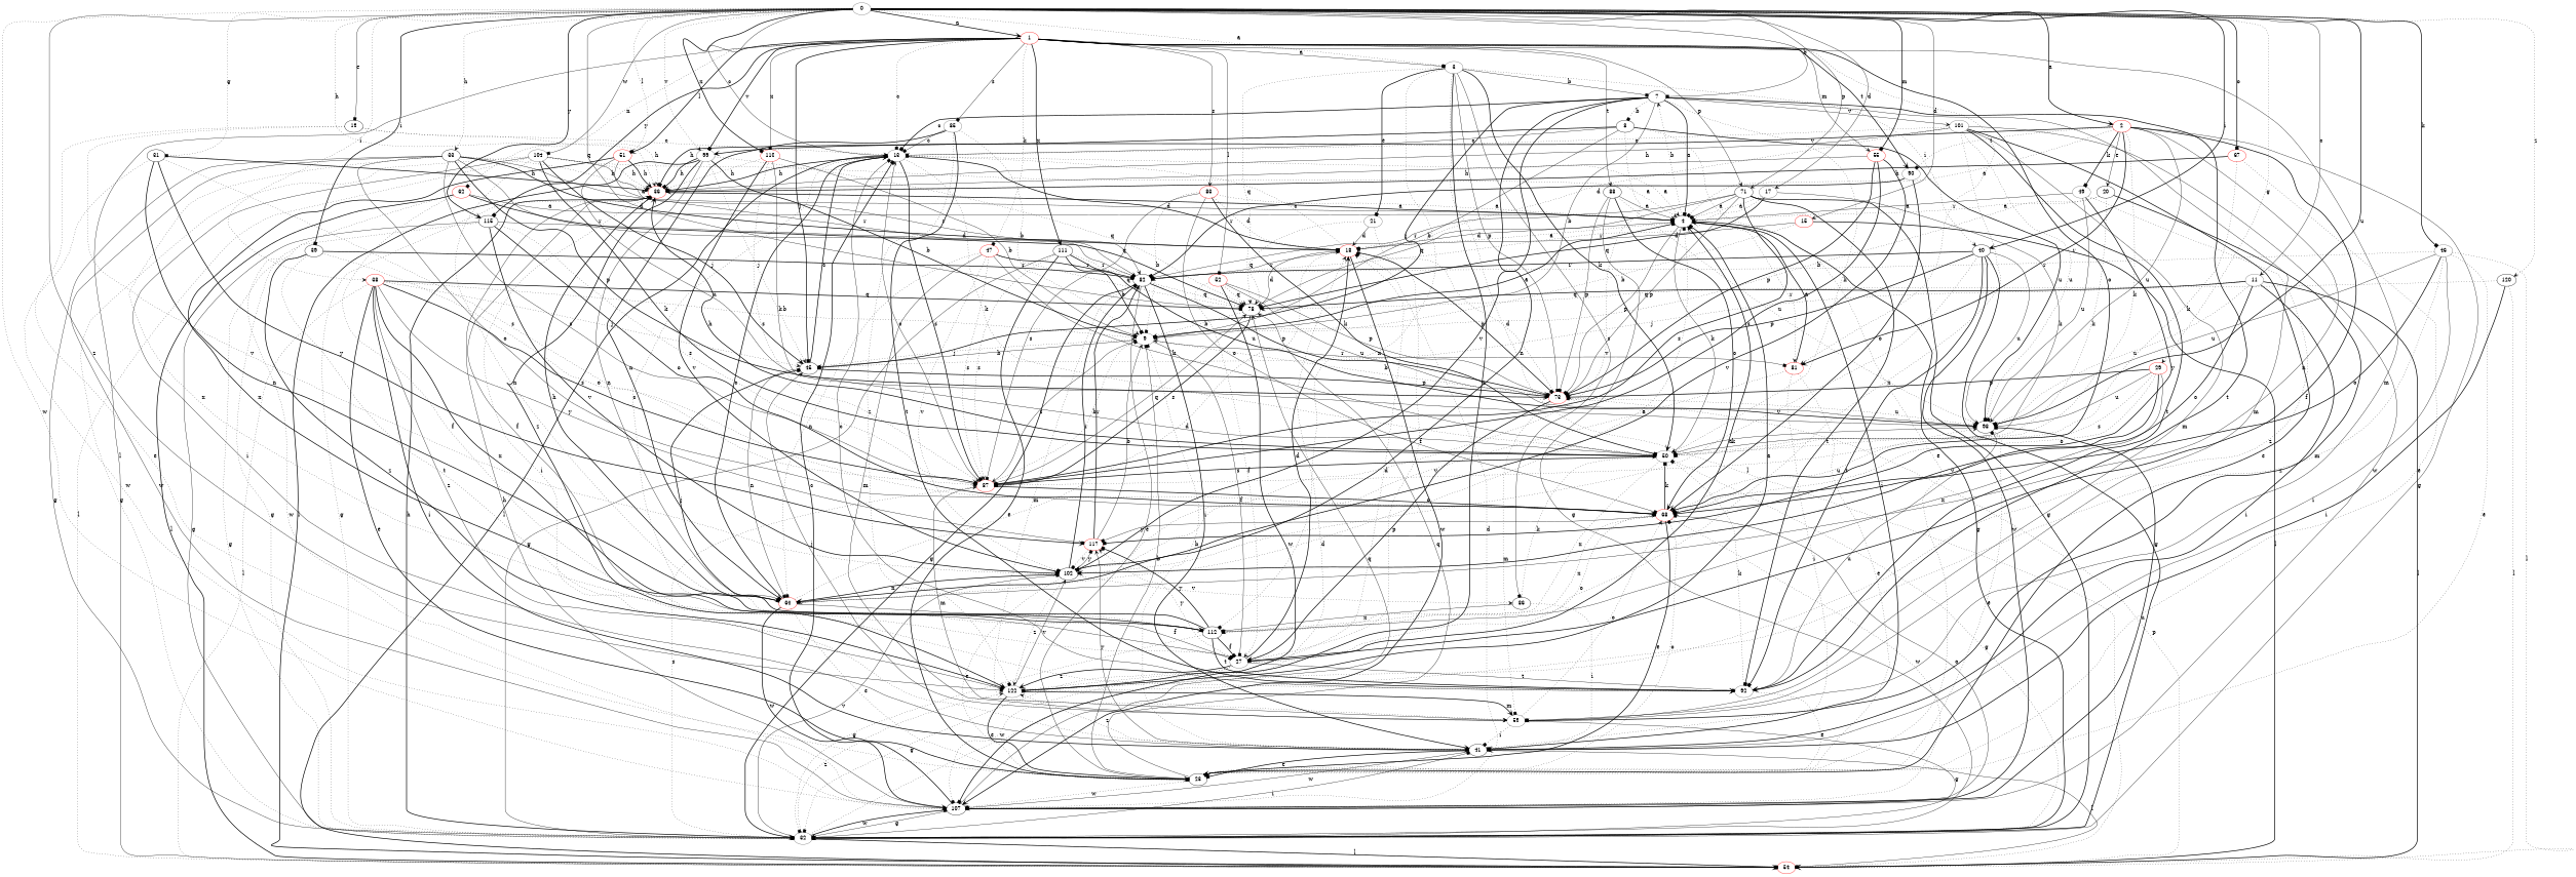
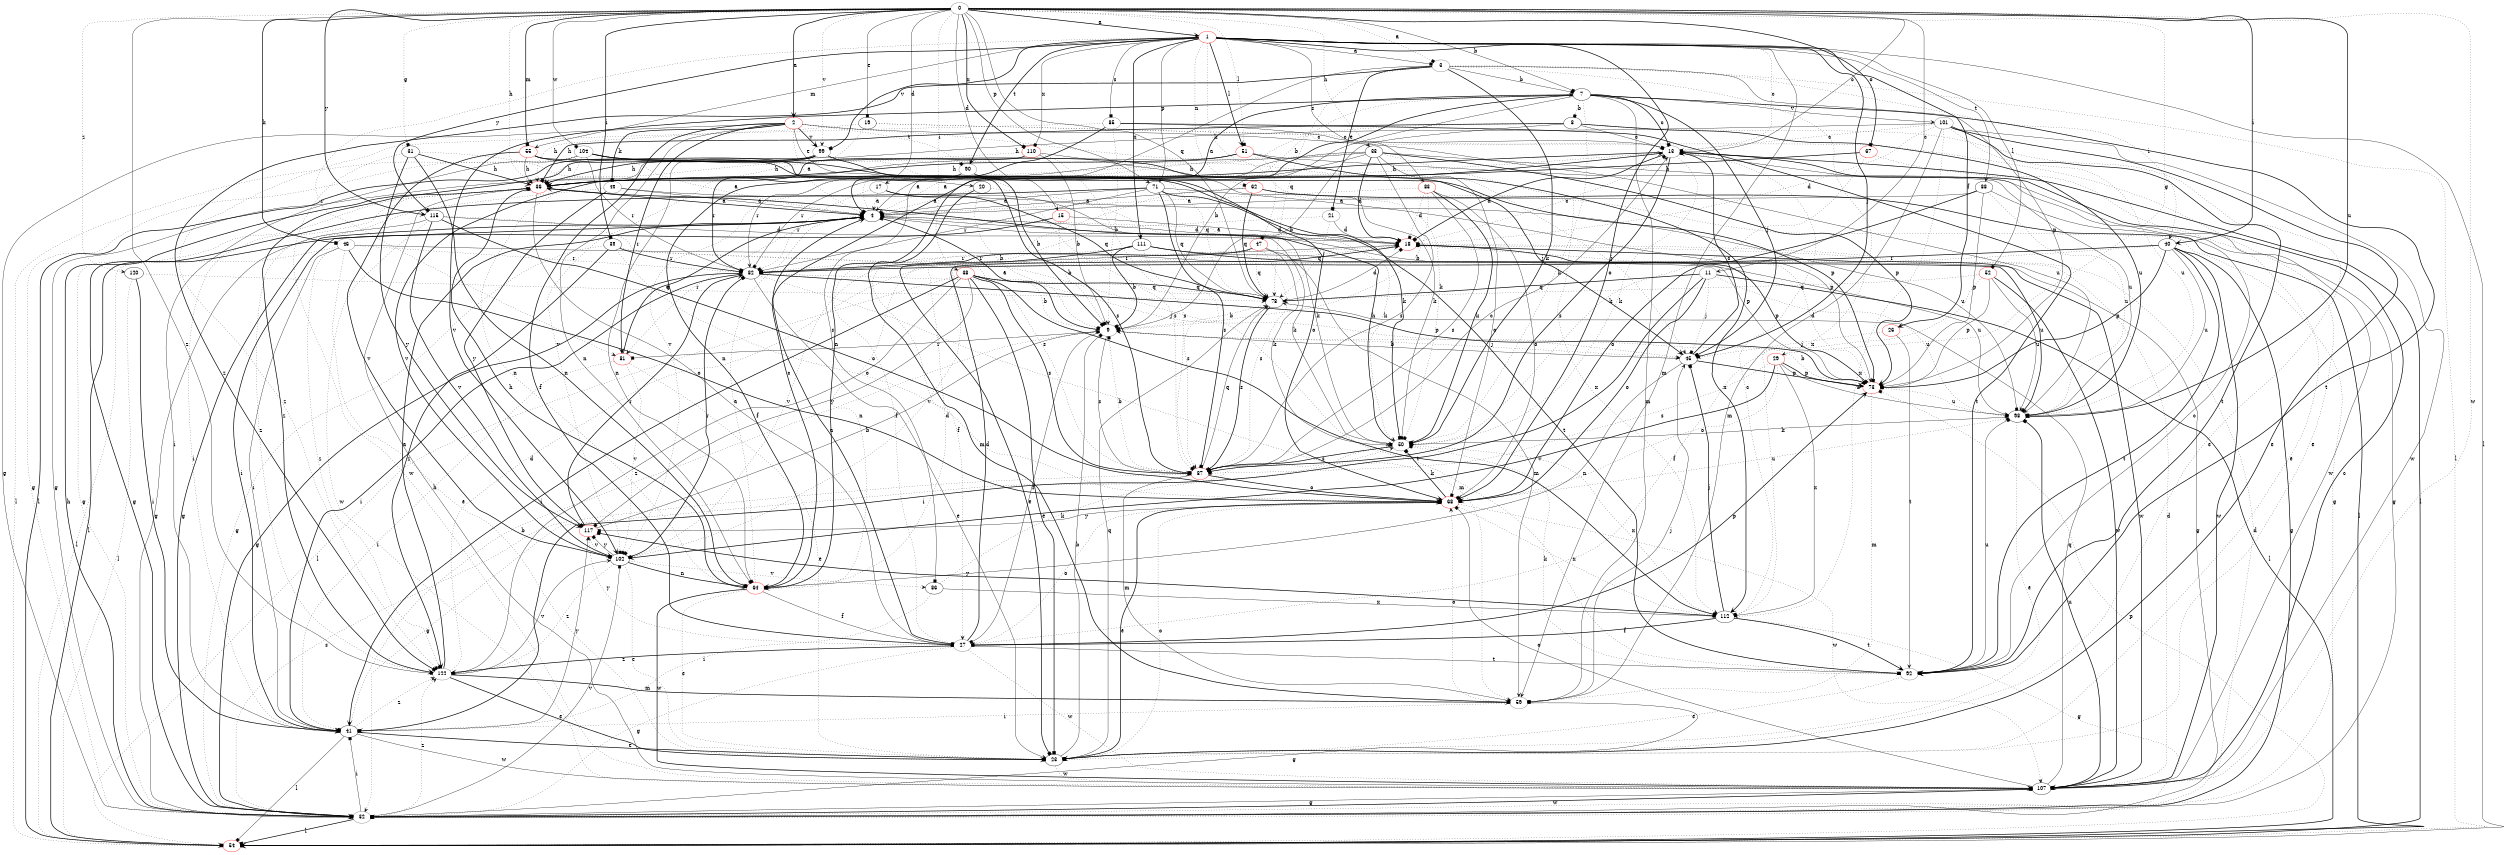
  strict digraph {
    node [color=black]
    edge [arrowhead=box style=dotted]
    0 [color=gray40]
    1 [color=red]
    2 [color=red]
    3 [color=gray40]
    7
    11 [color=gray40]
    13 [color=gray40]
    15 [color=red]
    17 [color=gray40]
    19
    29 [color=red]
    31
    33
    36 [color=red]
    38 [color=red]
    39
    40
    46 [color=gray40]
    51 [color=red]
    55 [color=red]
    67 [color=red]
    71
    78
    98
    99 [color=gray40]
    104 [color=gray40]
    107
    110 [color=red]
    115
    120
    122 [color=gray40]
+   26 [color=red]
    45
    47 [color=red]
    52 [color=red]
    54 [color=red]
    59 [color=gray40]
    62 [color=red]
    68 [color=red]
    81 [color=red]
    83 [color=red]
    85 [color=gray40]
    88
    90 [color=gray40]
    111
    4
    20
    27 [color=gray40]
    32 [color=gray40]
    49 [color=gray40]
    50 [color=gray40]
    64 [color=red]
    21 [color=gray40]
    73 [color=red]
    86
    112
    8
    9 [color=gray40]
    92 [color=gray40]
    101 [color=gray40]
    102
    41
    18 [color=red]
    87 [color=red]
    82
    23
    117 [color=red]
    0 -> 1 [arrowhead=vee label=a style=bold]
    0 -> 2 [arrowhead=vee label=a style=bold]
    0 -> 3 [label=a]
    0 -> 7 [label=b style=solid]
    0 -> 11 [arrowhead=vee label=c style=solid]
    0 -> 13 [label=c style=solid]
    0 -> 15 [arrowhead=vee label=d style=solid]
    0 -> 17 [arrowhead=vee label=d style=solid]
    0 -> 19 [label=e style=solid]
    0 -> 29 [arrowhead=vee label=g]
    0 -> 31 [label=g]
    0 -> 33 [arrowhead=vee label=h]
    0 -> 36 [arrowhead=vee label=h]
    0 -> 38 [arrowhead=vee label=i]
    0 -> 39 [label=i style=bold]
    0 -> 40 [arrowhead=vee label=i style=bold]
    0 -> 46 [label=k style=bold]
    0 -> 51 [label=l]
    0 -> 55 [label=m style=bold]
    0 -> 67 [label=o style=bold]
    0 -> 71 [arrowhead=vee label=p style=solid]
    0 -> 78 [label=q style=solid]
    0 -> 98 [label=u style=bold]
    0 -> 99 [arrowhead=vee label=v]
    0 -> 104 [label=w style=solid]
    0 -> 107 [arrowhead=vee label=w]
    0 -> 110 [label=x style=bold]
    0 -> 115 [arrowhead=vee label=y style=bold]
    0 -> 120 [arrowhead=vee label=z]
    0 -> 122 [label=z style=solid]
    1 -> 3 [label=a style=solid]
    1 -> 13 [label=c]
    1 -> 51 [arrowhead=vee label=l style=bold]
    1 -> 55 [arrowhead=vee label=m style=solid]
    1 -> 71 [arrowhead=vee label=p style=solid]
    1 -> 99 [label=v style=bold]
    1 -> 110 [label=x style=solid]
    1 -> 115 [label=y style=bold]
+   1 -> 26 [arrowhead=vee label=f style=bold]
    1 -> 45 [label=j style=bold]
    1 -> 47 [label=k]
    1 -> 52 [label=l style=solid]
    1 -> 54 [label=l style=solid]
    1 -> 59 [arrowhead=vee label=m style=solid]
    1 -> 62 [label=n]
    1 -> 68 [arrowhead=vee label=o style=bold]
    1 -> 81 [arrowhead=vee label=r]
    1 -> 83 [arrowhead=vee label=s style=solid]
    1 -> 85 [label=s style=solid]
    1 -> 88 [arrowhead=vee label=t style=solid]
    1 -> 90 [arrowhead=vee label=t style=bold]
    1 -> 111 [arrowhead=vee label=x style=bold]
    2 -> 98 [arrowhead=vee label=u style=solid]
    2 -> 99 [arrowhead=vee label=v style=bold]
    2 -> 81 [arrowhead=vee label=r style=bold]
    2 -> 90 [label=t]
    2 -> 4 [label=a]
    2 -> 20 [arrowhead=vee label=e style=solid]
    2 -> 27 [label=f style=bold]
    2 -> 32 [arrowhead=vee label=g style=solid]
    2 -> 49 [label=k style=bold]
    2 -> 50 [label=k]
    2 -> 64 [label=n style=solid]
    3 -> 7 [label=b style=solid]
    3 -> 40 [arrowhead=vee label=i]
    3 -> 78 [arrowhead=vee label=q]
    3 -> 122 [label=z style=bold]
    3 -> 54 [label=l]
    3 -> 50 [arrowhead=vee label=k style=bold]
    3 -> 21 [label=e style=bold]
    3 -> 73 [label=p style=solid]
    3 -> 86 [label=s style=solid]
    3 -> 112 [label=x]
    7 -> 13 [label=c style=bold]
    7 -> 45 [label=j style=bold]
    7 -> 59 [label=m style=solid]
    7 -> 4 [label=a style=bold]
    7 -> 50 [arrowhead=vee label=k]
    7 -> 64 [arrowhead=vee label=n style=bold]
    7 -> 8 [label=b]
    7 -> 9 [arrowhead=vee label=b style=solid]
    7 -> 92 [arrowhead=vee label=t style=bold]
    7 -> 101 [arrowhead=vee label=v style=solid]
    7 -> 102 [arrowhead=vee label=v style=bold]
    11 -> 78 [arrowhead=vee label=q style=bold]
    11 -> 98 [label=u]
    11 -> 45 [label=j]
    11 -> 54 [arrowhead=vee label=l style=bold]
    11 -> 68 [label=o style=bold]
    11 -> 41 [arrowhead=vee label=i style=bold]
    13 -> 36 [label=h style=bold]
    13 -> 54 [arrowhead=vee label=l style=bold]
    13 -> 4 [arrowhead=vee label=a]
    13 -> 50 [label=k]
    13 -> 18 [label=d style=bold]
    13 -> 87 [label=s style=bold]
    15 -> 54 [arrowhead=vee label=l style=bold]
    15 -> 9 [label=b]
    15 -> 18 [label=d style=solid]
    17 -> 78 [label=q style=bold]
    17 -> 4 [arrowhead=vee label=a]
    17 -> 50 [label=k style=solid]
    17 -> 82 [label=r]
    19 -> 13 [arrowhead=vee label=c]
    19 -> 36 [arrowhead=vee label=h]
    19 -> 102 [label=v]
    19 -> 23 [label=e]
    29 -> 98 [arrowhead=vee label=u style=solid]
    29 -> 68 [label=o]
    29 -> 73 [arrowhead=vee label=p style=bold]
    29 -> 112 [label=x style=solid]
    29 -> 102 [arrowhead=vee label=v style=bold]
    29 -> 87 [label=s]
    31 -> 36 [arrowhead=vee label=h style=bold]
    31 -> 107 [label=w]
    31 -> 64 [label=n style=bold]
    31 -> 87 [label=s]
    31 -> 117 [arrowhead=vee label=y style=bold]
    33 -> 36 [arrowhead=vee label=h]
    33 -> 107 [arrowhead=vee label=w style=solid]
    33 -> 68 [label=o style=solid]
    33 -> 4 [arrowhead=vee label=a style=solid]
    33 -> 32 [arrowhead=vee label=g style=solid]
    33 -> 73 [arrowhead=vee label=p style=bold]
    33 -> 112 [arrowhead=vee label=x]
    33 -> 18 [label=d style=bold]
    33 -> 87 [label=s style=solid]
    33 -> 82 [label=r style=solid]
    36 -> 4 [label=a style=bold]
    36 -> 27 [label=f style=solid]
    36 -> 32 [label=g]
    36 -> 41 [label=i]
    38 -> 78 [label=q style=bold]
    38 -> 122 [label=z style=solid]
    38 -> 45 [arrowhead=vee label=j]
    38 -> 54 [label=l]
    38 -> 112 [label=x style=bold]
    38 -> 9 [arrowhead=vee label=b]
    38 -> 41 [arrowhead=vee label=i style=bold]
    38 -> 87 [arrowhead=vee label=s style=bold]
    38 -> 23 [label=e style=bold]
    38 -> 117 [label=y style=solid]
    39 -> 122 [arrowhead=vee label=z style=bold]
    39 -> 68 [label=o]
    39 -> 32 [arrowhead=vee label=g]
    39 -> 92 [arrowhead=vee label=t]
    39 -> 82 [label=r style=bold]
    40 -> 98 [arrowhead=vee label=u style=solid]
    40 -> 107 [label=w style=bold]
    40 -> 32 [label=g style=bold]
    40 -> 73 [label=p style=bold]
    40 -> 92 [label=t style=bold]
    40 -> 102 [label=v]
    40 -> 82 [label=r style=bold]
    46 -> 98 [arrowhead=vee label=u style=solid]
    46 -> 122 [label=z]
    46 -> 54 [label=l]
    46 -> 68 [arrowhead=vee label=o style=bold]
    46 -> 41 [label=i style=solid]
    46 -> 82 [arrowhead=vee label=r]
    46 -> 23 [label=e]
    51 -> 36 [arrowhead=vee label=h style=bold]
    51 -> 98 [label=u style=solid]
    51 -> 112 [arrowhead=vee label=x style=bold]
    51 -> 82 [arrowhead=vee label=r style=solid]
    55 -> 36 [arrowhead=vee label=h style=solid]
    55 -> 73 [label=p style=bold]
    55 -> 102 [label=v style=bold]
    55 -> 87 [label=s style=bold]
    67 -> 36 [arrowhead=vee label=h style=bold]
    67 -> 50 [label=k]
    67 -> 23 [arrowhead=vee label=e]
    71 -> 78 [arrowhead=vee label=q style=solid]
    71 -> 4 [label=a style=solid]
    71 -> 32 [label=g style=bold]
    71 -> 73 [arrowhead=vee label=p style=solid]
    71 -> 92 [label=t style=bold]
    71 -> 87 [label=s style=bold]
    71 -> 82 [arrowhead=vee label=r style=solid]
    78 -> 9 [arrowhead=vee label=b]
    78 -> 18 [label=d style=solid]
    78 -> 87 [label=s style=bold]
    98 -> 50 [arrowhead=vee label=k style=solid]
    98 -> 23 [arrowhead=vee label=e]
    99 -> 36 [label=h style=bold]
    99 -> 78 [arrowhead=vee label=q]
    99 -> 122 [arrowhead=vee label=z style=bold]
    99 -> 45 [arrowhead=vee label=j]
    99 -> 54 [label=l style=bold]
    99 -> 64 [label=n style=solid]
    99 -> 9 [label=b style=bold]
    104 -> 36 [arrowhead=vee label=h]
    104 -> 45 [arrowhead=vee label=j style=bold]
    104 -> 54 [arrowhead=vee label=l]
    104 -> 4 [arrowhead=vee label=a]
    104 -> 32 [label=g]
    104 -> 50 [label=k style=bold]
    104 -> 64 [arrowhead=vee label=n]
    104 -> 41 [label=i style=solid]
    104 -> 82 [arrowhead=vee label=r style=solid]
    107 -> 13 [label=c style=bold]
    107 -> 36 [arrowhead=vee label=h style=solid]
    107 -> 78 [arrowhead=vee label=q style=solid]
    107 -> 98 [label=u style=bold]
    107 -> 68 [label=o style=solid]
    107 -> 32 [arrowhead=vee label=g style=solid]
    107 -> 18 [label=d]
    110 -> 36 [arrowhead=vee label=h]
    110 -> 50 [label=k style=solid]
    110 -> 9 [arrowhead=vee label=b style=solid]
    110 -> 102 [label=v style=bold]
    110 -> 87 [arrowhead=vee label=s]
    115 -> 107 [arrowhead=vee label=w]
    115 -> 68 [label=o style=bold]
    115 -> 32 [arrowhead=vee label=g style=solid]
    115 -> 102 [arrowhead=vee label=v style=bold]
    115 -> 18 [arrowhead=vee label=d style=solid]
    115 -> 87 [label=s]
    120 -> 78 [arrowhead=vee label=q]
    120 -> 54 [label=l]
    120 -> 41 [arrowhead=vee label=i style=bold]
    122 -> 59 [arrowhead=vee label=m style=bold]
    122 -> 4 [label=a style=bold]
    122 -> 102 [arrowhead=vee label=v style=solid]
    122 -> 18 [arrowhead=vee label=d]
    122 -> 23 [arrowhead=vee label=e style=bold]
+   26 -> 45 [arrowhead=vee label=j]
+   26 -> 92 [arrowhead=vee label=t style=solid]
    45 -> 13 [arrowhead=vee label=c style=bold]
    45 -> 64 [label=n style=solid]
    45 -> 73 [arrowhead=vee label=p style=bold]
    45 -> 9 [arrowhead=vee label=b style=solid]
    47 -> 78 [arrowhead=vee label=q]
    47 -> 59 [arrowhead=vee label=m style=solid]
    47 -> 50 [arrowhead=vee label=k style=solid]
    47 -> 64 [label=n]
    47 -> 102 [label=v]
    47 -> 87 [arrowhead=vee label=s]
    47 -> 82 [label=r style=bold]
    52 -> 78 [arrowhead=vee label=q]
    52 -> 98 [arrowhead=vee label=u style=solid]
    52 -> 107 [label=w style=bold]
    52 -> 27 [arrowhead=vee label=f]
    52 -> 73 [label=p style=solid]
    54 -> 73 [label=p]
    59 -> 45 [arrowhead=vee label=j style=solid]
    59 -> 68 [arrowhead=vee label=o]
    59 -> 32 [arrowhead=vee label=g style=solid]
    59 -> 41 [label=i]
    62 -> 78 [arrowhead=vee label=q style=bold]
    62 -> 54 [label=l style=bold]
    62 -> 4 [label=a style=solid]
    62 -> 27 [label=f]
    62 -> 32 [label=g]
    68 -> 98 [arrowhead=vee label=u]
    68 -> 107 [arrowhead=vee label=w]
    68 -> 50 [label=k style=bold]
    68 -> 112 [arrowhead=vee label=x]
    68 -> 23 [label=e style=bold]
    68 -> 117 [label=y style=solid]
    81 -> 4 [arrowhead=vee label=a style=bold]
    81 -> 102 [label=v]
    81 -> 41 [label=i]
    81 -> 23 [label=e]
    83 -> 68 [label=o style=solid]
    83 -> 4 [label=a]
    83 -> 50 [label=k style=bold]
    83 -> 9 [label=b]
    83 -> 18 [label=d]
    83 -> 87 [label=s style=solid]
    85 -> 13 [label=c style=solid]
    85 -> 122 [label=z]
    85 -> 64 [arrowhead=vee label=n style=bold]
    85 -> 9 [arrowhead=vee label=b]
    85 -> 92 [arrowhead=vee label=t style=bold]
    88 -> 98 [label=u]
    88 -> 68 [arrowhead=vee label=o style=bold]
    88 -> 4 [arrowhead=vee label=a style=solid]
    88 -> 32 [label=g style=solid]
    88 -> 73 [label=p style=solid]
    90 -> 68 [arrowhead=vee label=o style=bold]
    90 -> 82 [label=r style=bold]
    111 -> 98 [label=u style=bold]
    111 -> 32 [label=g style=solid]
    111 -> 9 [label=b style=bold]
    111 -> 87 [arrowhead=vee label=s]
    111 -> 82 [arrowhead=vee label=r]
    111 -> 23 [label=e style=bold]
    4 -> 7 [arrowhead=vee label=b]
    4 -> 81 [arrowhead=vee label=r]
    4 -> 32 [label=g style=bold]
    4 -> 50 [arrowhead=vee label=k style=solid]
    4 -> 73 [label=p style=solid]
    4 -> 41 [arrowhead=vee label=i style=bold]
    4 -> 18 [label=d style=solid]
    20 -> 59 [label=m style=bold]
    20 -> 4 [label=a]
    20 -> 50 [arrowhead=vee label=k]
    20 -> 9 [label=b]
    27 -> 107 [label=w]
    27 -> 122 [arrowhead=vee label=z style=bold]
    27 -> 68 [arrowhead=vee label=o]
    27 -> 4 [arrowhead=vee label=a style=bold]
    27 -> 32 [label=g]
-   73 -> 27 [arrowhead=vee label=p style=bold]
+   27 -> 73 [arrowhead=vee label=p style=bold]
    27 -> 92 [label=t style=solid]
    27 -> 18 [arrowhead=vee label=d style=bold]
    27 -> 117 [arrowhead=vee label=y]
    32 -> 36 [arrowhead=vee label=h style=bold]
    32 -> 107 [label=w style=bold]
    32 -> 122 [arrowhead=vee label=z]
    32 -> 54 [label=l style=bold]
    32 -> 102 [label=v style=solid]
    32 -> 41 [label=i style=solid]
    32 -> 18 [arrowhead=vee label=d]
    32 -> 87 [arrowhead=vee label=s]
    49 -> 98 [label=u style=solid]
    49 -> 122 [arrowhead=vee label=z]
    49 -> 4 [arrowhead=vee label=a style=solid]
    49 -> 117 [label=y style=bold]
    50 -> 36 [arrowhead=vee label=h style=bold]
    50 -> 32 [arrowhead=vee label=g]
    50 -> 112 [label=x]
    50 -> 87 [label=s style=bold]
    64 -> 13 [arrowhead=vee label=c style=bold]
    64 -> 36 [label=h style=bold]
    64 -> 107 [arrowhead=vee label=w style=bold]
    64 -> 4 [label=a]
    64 -> 27 [label=f style=solid]
    64 -> 18 [arrowhead=vee label=d]
    64 -> 23 [label=e]
    21 -> 78 [arrowhead=vee label=q]
    21 -> 27 [arrowhead=vee label=f]
    21 -> 18 [arrowhead=vee label=d style=solid]
    73 -> 98 [arrowhead=vee label=u]
    73 -> 59 [label=m]
    73 -> 9 [arrowhead=vee label=b]
    73 -> 18 [label=d]
    86 -> 50 [arrowhead=vee label=k]
    86 -> 112 [label=x style=solid]
    86 -> 41 [label=i]
    112 -> 13 [label=c]
    112 -> 45 [label=j style=bold]
    112 -> 27 [label=f style=bold]
    112 -> 32 [label=g]
    112 -> 92 [arrowhead=vee label=t style=bold]
    112 -> 117 [label=y style=bold]
    8 -> 13 [label=c style=solid]
    8 -> 36 [label=h style=bold]
    8 -> 98 [label=u style=bold]
    8 -> 9 [label=b style=solid]
    8 -> 102 [label=v]
    8 -> 23 [arrowhead=vee label=e]
    9 -> 45 [arrowhead=vee label=j]
    9 -> 81 [label=r style=solid]
    9 -> 4 [label=a style=bold]
    9 -> 27 [label=f style=solid]
    9 -> 87 [arrowhead=vee label=s style=solid]
    92 -> 13 [label=c style=solid]
    92 -> 98 [label=u style=solid]
    92 -> 50 [label=k]
    92 -> 23 [label=e]
    101 -> 13 [arrowhead=vee label=c]
    101 -> 36 [arrowhead=vee label=h style=solid]
    101 -> 98 [arrowhead=vee label=u]
    101 -> 107 [arrowhead=vee label=w style=solid]
    101 -> 59 [label=m style=solid]
    101 -> 112 [arrowhead=vee label=x]
    101 -> 92 [arrowhead=vee label=t style=bold]
    101 -> 18 [label=d]
    101 -> 23 [arrowhead=vee label=e style=bold]
    102 -> 122 [arrowhead=vee label=z]
    102 -> 64 [arrowhead=vee label=n style=bold]
    102 -> 86 [arrowhead=vee label=v]
    102 -> 82 [label=r style=bold]
    102 -> 23 [arrowhead=vee label=e]
    102 -> 117 [label=y style=solid]
    41 -> 107 [arrowhead=vee label=w style=solid]
    41 -> 122 [arrowhead=vee label=z]
    41 -> 54 [label=l style=solid]
    41 -> 9 [label=b]
    41 -> 23 [label=e style=bold]
    41 -> 117 [arrowhead=vee label=y style=solid]
    18 -> 13 [label=c]
    18 -> 107 [arrowhead=vee label=w style=bold]
    18 -> 4 [label=a]
    18 -> 73 [label=p style=bold]
    18 -> 82 [arrowhead=vee label=r style=solid]
    87 -> 13 [arrowhead=vee label=c style=solid]
    87 -> 78 [arrowhead=vee label=q style=solid]
    87 -> 59 [arrowhead=vee label=m style=solid]
    87 -> 68 [arrowhead=vee label=o style=bold]
    87 -> 9 [label=b]
    82 -> 78 [arrowhead=vee label=q]
    82 -> 59 [arrowhead=vee label=m]
    82 -> 32 [arrowhead=vee label=g style=bold]
    82 -> 73 [arrowhead=vee label=p style=bold]
    82 -> 41 [arrowhead=vee label=i style=bold]
    82 -> 23 [arrowhead=vee label=e style=solid]
    23 -> 78 [arrowhead=vee label=q style=solid]
    23 -> 107 [label=w]
    23 -> 68 [label=o]
    23 -> 9 [label=b style=solid]
    117 -> 9 [arrowhead=vee label=b style=solid]
    117 -> 102 [label=v]
    117 -> 82 [arrowhead=vee label=r style=bold]
  }
